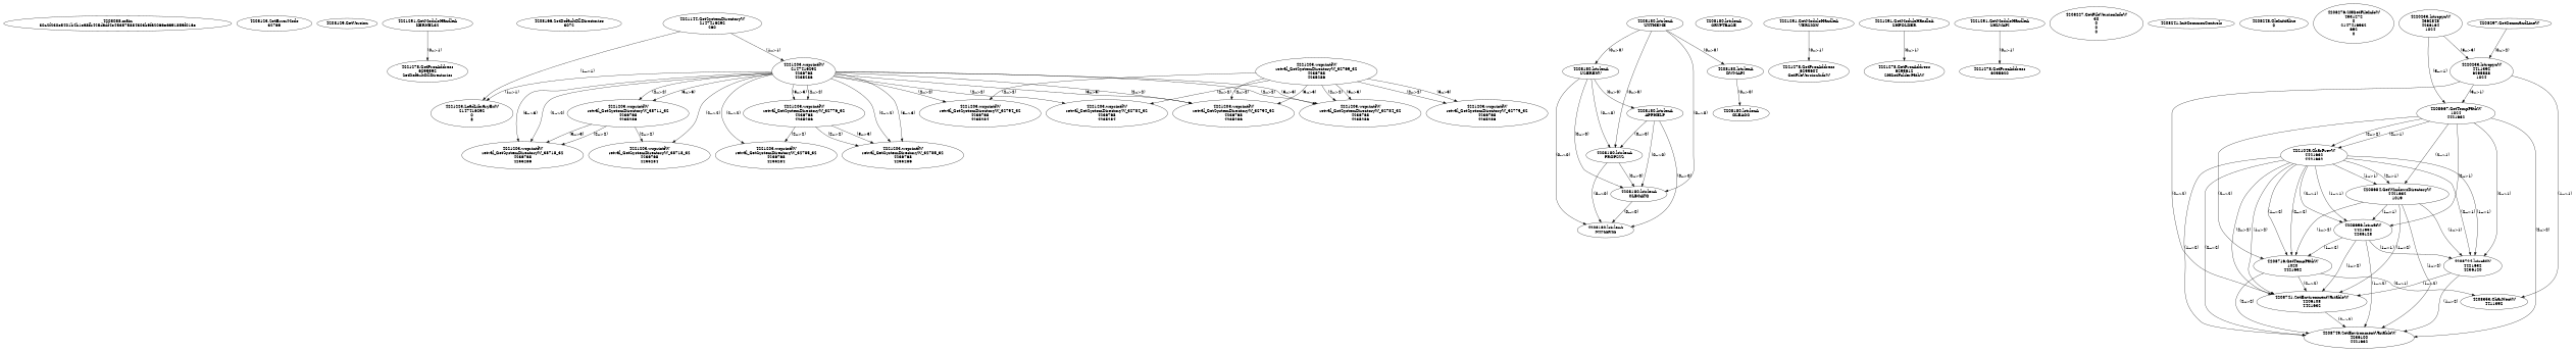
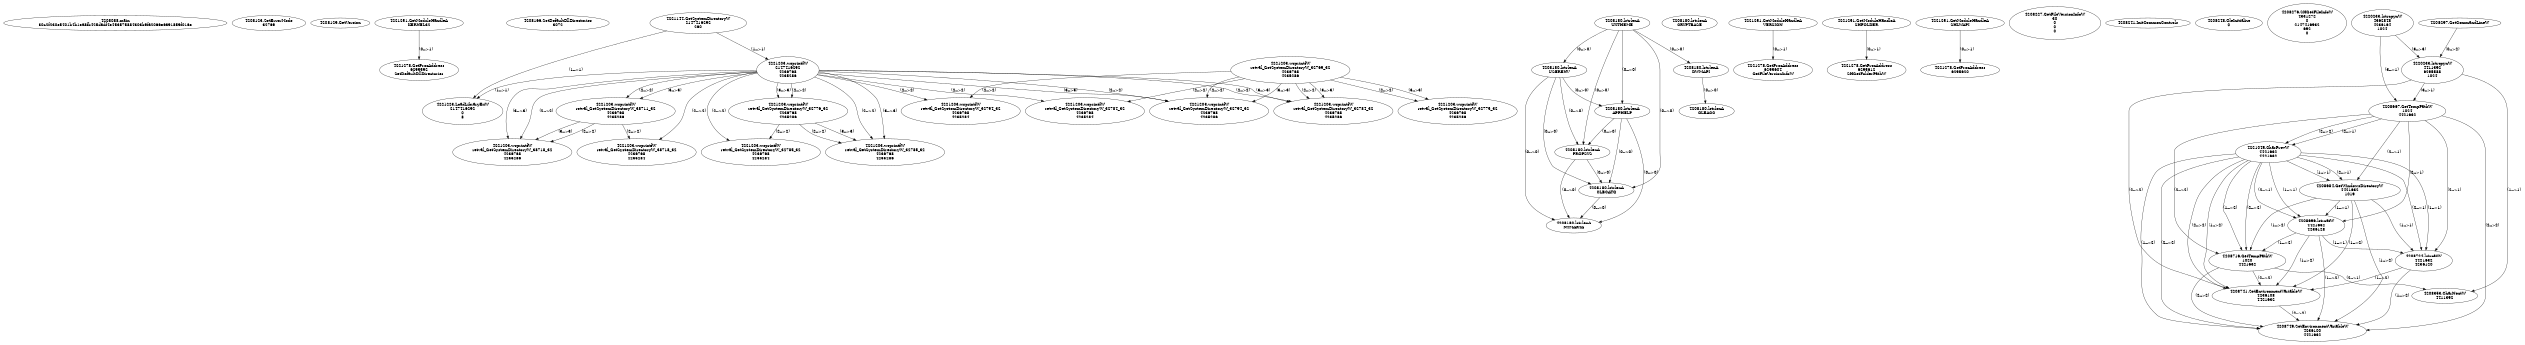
  digraph {
    n1 [label="4208088.main\n30c2f230e5401b4b1ea8fb425dadf4e453575884303b9fa2066e6a91859f016e"]
    n2 [label="4208123.SetErrorMode\n32769"]
    n3 [label="4208129.GetVersion\n"]
    n4 [label="4221251.GetModuleHandleA\nKERNEL32"]
    n5 [label="4221278.GetProcAddress\n6295592\nSetDefaultDllDirectories"]
    n6 [label="4208166.SetDefaultDllDirectories\n3072"]
    n7 [label="4221144.GetSystemDirectoryW\n2147416292\n260"]
    n8 [label="4221203.wsprintfW\n2147416292\n4236768\n4235286"]
    n9 [label="4221223.LoadLibraryExW\n2147416292\n0\n8"]
    n10 [label="4221203.wsprintfW\nretval_GetSystemDirectoryW_38711_32\n4236768\n4235286"]
    n11 [label="4221203.wsprintfW\nretval_GetSystemDirectoryW_38718_32\n4236768\n4235284"]
    n12 [label="4221203.wsprintfW\nretval_GetSystemDirectoryW_38718_32\n4236768\n4235286"]
    n13 [label="4221203.wsprintfW\nretval_GetSystemDirectoryW_32784_32\n4236768\n4235286"]
    n14 [label="4221203.wsprintfW\nretval_GetSystemDirectoryW_32776_32\n4236768\n4235286"]
    n15 [label="4221203.wsprintfW\nretval_GetSystemDirectoryW_32785_32\n4236768\n4235286"]
    n16 [label="4221203.wsprintfW\nretval_GetSystemDirectoryW_32784_32\n4236768\n4235284"]
    n17 [label="4221203.wsprintfW\nretval_GetSystemDirectoryW_32785_32\n4236768\n4235284"]
    n18 [label="4221203.wsprintfW\nretval_GetSystemDirectoryW_32794_32\n4236768\n4235286"]
    n19 [label="4221203.wsprintfW\nretval_GetSystemDirectoryW_32794_32\n4236768\n4235284"]
    n20 [label="4208180.lstrlenA\nUXTHEME"]
    n21 [label="4208180.lstrlenA\nUSERENV"]
    n22 [label="4208180.lstrlenA\nAPPHELP"]
    n23 [label="4208180.lstrlenA\nPROPSYS"]
    n24 [label="4208180.lstrlenA\nCLBCATQ"]
    n25 [label="4208180.lstrlenA\nDWMAPI"]
    n26 [label="4208180.lstrlenA\nNTMARTA"]
    n27 [label="4208180.lstrlenA\nOLEACC"]
    n28 [label="4208180.lstrlenA\nCRYPTBASE"]
    n29 [label="4221251.GetModuleHandleA\nVERSION"]
    n30 [label="4221278.GetProcAddress\n6295604\nGetFileVersionInfoW"]
    n31 [label="4221251.GetModuleHandleA\nSHFOLDER"]
    n32 [label="4221278.GetProcAddress\n6295612\nSHGetFolderPathW"]
    n33 [label="4221251.GetModuleHandleA\nSHLWAPI"]
    n34 [label="4221278.GetProcAddress\n6295620\n"]
    n35 [label="4208227.GetFileVersionInfoW\n30\n0\n0\n0"]
    n36 [label="4208241.InitCommonControls\n"]
    n37 [label="4208248.OleInitialize\n0"]
    n38 [label="4208276.SHGetFileInfoW\n4331272\n0\n2147416932\n692\n0"]
    n39 [label="4220233.lstrcpynW\n4362848\n4236164\n1024"]
    n40 [label="4220233.lstrcpynW\n4411392\n6295588\n1024"]
    n41 [label="4208667.GetTempPathW\n1024\n4421632"]
    n42 [label="4208353.CharNextW\n4411392"]
-   n43 [label="4208741.SetEnvironmentVariableW\n4206108\n4421632"]
+   n43 [label="4208741.SetEnvironmentVariableW\n4236108\n4421632"]
    n44 [label="4221045.CharPrevW\n4421632\n4421632"]
    n45 [label="4208684.GetWindowsDirectoryW\n4421632\n1019"]
    n46 [label="4208696.lstrcatW\n4421632\n4236128"]
    n47 [label="4208716.GetTempPathW\n1020\n4421632"]
    n48 [label="4208724.lstrcatW\n4421632\n4236120"]
    n49 [label="4208749.SetEnvironmentVariableW\n4236100\n4421632"]
    n50 [label="4208297.GetCommandLineW\n"]
    n51 [label="4221203.wsprintfW\nretval_GetSystemDirectoryW_32769_32\n4236768\n4235286"]
    n52 [label="4221203.wsprintfW\nretval_GetSystemDirectoryW_32775_32\n4236768\n4235286"]
    n4 -> n5 [label="(0-->1)"]
    n7 -> n8 [label="(1-->1)"]
    n7 -> n9 [label="(1-->1)"]
    n8 -> n9 [label="(1-->1)"]
    n8 -> n10 [label="(2-->2)"]
    n8 -> n10 [label="(3-->3)"]
    n8 -> n11 [label="(2-->2)"]
    n8 -> n12 [label="(2-->2)"]
    n8 -> n12 [label="(3-->3)"]
    n8 -> n13 [label="(2-->2)"]
    n8 -> n13 [label="(3-->3)"]
    n8 -> n14 [label="(2-->2)"]
    n8 -> n14 [label="(3-->3)"]
    n8 -> n15 [label="(2-->2)"]
    n8 -> n15 [label="(3-->3)"]
    n8 -> n16 [label="(2-->2)"]
    n8 -> n17 [label="(2-->2)"]
    n8 -> n18 [label="(2-->2)"]
    n8 -> n18 [label="(3-->3)"]
    n8 -> n19 [label="(2-->2)"]
    n10 -> n11 [label="(2-->2)"]
    n10 -> n12 [label="(2-->2)"]
    n10 -> n12 [label="(3-->3)"]
    n14 -> n15 [label="(2-->2)"]
    n14 -> n15 [label="(3-->3)"]
    n14 -> n17 [label="(2-->2)"]
    n20 -> n21 [label="(0-->0)"]
+   n20 -> n22 [label="(0-->0)"]
    n20 -> n23 [label="(0-->0)"]
    n20 -> n24 [label="(0-->0)"]
    n20 -> n25 [label="(0-->0)"]
    n21 -> n22 [label="(0-->0)"]
    n21 -> n23 [label="(0-->0)"]
    n21 -> n24 [label="(0-->0)"]
    n21 -> n26 [label="(0-->0)"]
    n22 -> n23 [label="(0-->0)"]
    n22 -> n24 [label="(0-->0)"]
    n22 -> n26 [label="(0-->0)"]
    n23 -> n24 [label="(0-->0)"]
    n23 -> n26 [label="(0-->0)"]
    n24 -> n26 [label="(0-->0)"]
    n25 -> n27 [label="(0-->0)"]
    n29 -> n30 [label="(0-->1)"]
    n31 -> n32 [label="(0-->1)"]
    n33 -> n34 [label="(0-->1)"]
    n39 -> n40 [label="(3-->3)"]
    n39 -> n41 [label="(3-->1)"]
    n40 -> n41 [label="(3-->1)"]
    n40 -> n42 [label="(1-->1)"]
    n40 -> n43 [label="(2-->2)"]
    n41 -> n44 [label="(2-->1)"]
    n41 -> n44 [label="(2-->2)"]
    n41 -> n45 [label="(2-->1)"]
    n41 -> n46 [label="(2-->1)"]
    n41 -> n47 [label="(2-->2)"]
    n41 -> n48 [label="(2-->1)"]
    n41 -> n49 [label="(2-->2)"]
    n43 -> n49 [label="(2-->2)"]
    n44 -> n43 [label="(1-->2)"]
    n44 -> n43 [label="(2-->2)"]
    n44 -> n45 [label="(1-->1)"]
    n44 -> n45 [label="(2-->1)"]
    n44 -> n46 [label="(1-->1)"]
    n44 -> n46 [label="(2-->1)"]
    n44 -> n47 [label="(1-->2)"]
    n44 -> n47 [label="(2-->2)"]
    n44 -> n48 [label="(1-->1)"]
    n44 -> n48 [label="(2-->1)"]
    n44 -> n49 [label="(1-->2)"]
    n44 -> n49 [label="(2-->2)"]
    n45 -> n43 [label="(1-->2)"]
    n45 -> n46 [label="(1-->1)"]
    n45 -> n47 [label="(1-->2)"]
    n45 -> n48 [label="(1-->1)"]
    n45 -> n49 [label="(1-->2)"]
    n46 -> n43 [label="(1-->2)"]
    n46 -> n47 [label="(1-->2)"]
    n46 -> n48 [label="(1-->1)"]
    n46 -> n49 [label="(1-->2)"]
    n47 -> n42 [label="(2-->1)"]
    n47 -> n43 [label="(2-->2)"]
    n47 -> n49 [label="(2-->2)"]
    n48 -> n43 [label="(1-->2)"]
    n48 -> n49 [label="(1-->2)"]
    n50 -> n40 [label="(0-->2)"]
    n51 -> n13 [label="(2-->2)"]
    n51 -> n13 [label="(3-->3)"]
    n51 -> n16 [label="(2-->2)"]
    n51 -> n18 [label="(2-->2)"]
    n51 -> n18 [label="(3-->3)"]
    n51 -> n19 [label="(2-->2)"]
    n51 -> n52 [label="(2-->2)"]
    n51 -> n52 [label="(3-->3)"]
  }
